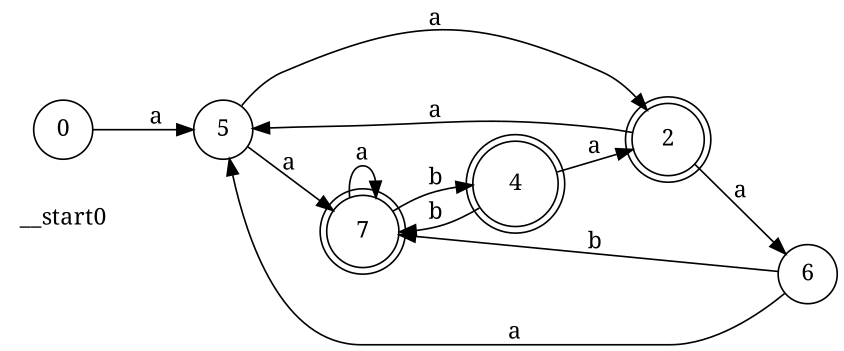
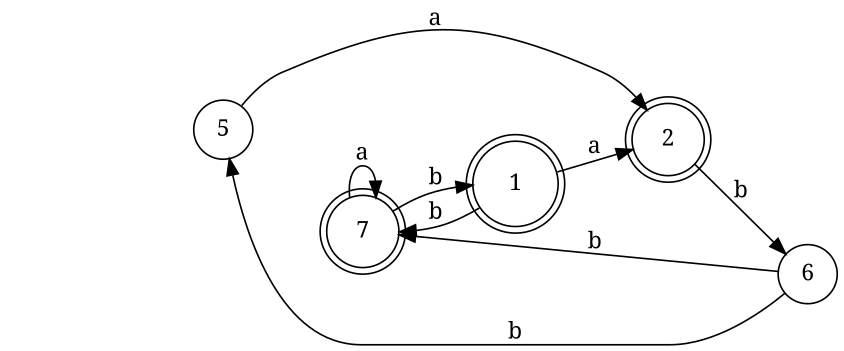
  digraph {
    fontname="Noto Serif"
    rankdir=LR
    node [fontname="Noto Serif" shape=circle color=black fillcolor=white style=filled]
    edge [fontname="Noto Serif"]
-   __start0 [shape=none color="" fillcolor="" style=""]
-   n2 [label=0]
    n3 [label=5]
    n4 [label=7 shape=doublecircle style="rounded,filled"]
    n5 [label=2 shape=doublecircle style="rounded,filled"]
-   n6 [label=4 shape=doublecircle style="rounded,filled"]
+   n6 [label=1 shape=doublecircle style="rounded,filled"]
    n7 [label=6]
-   n2 -> n3 [label=a]
-   n3 -> n4 [label=a]
    n3 -> n5 [label=a]
    n4 -> n4 [label=a]
    n4 -> n6 [label=b]
-   n5 -> n3 [label=a]
-   n5 -> n7 [label=a]
+   n5 -> n7 [label=b]
    n6 -> n4 [label=b]
    n6 -> n5 [label=a]
-   n7 -> n3 [label=a]
+   n7 -> n3 [label=b]
    n7 -> n4 [label=b]
  }
